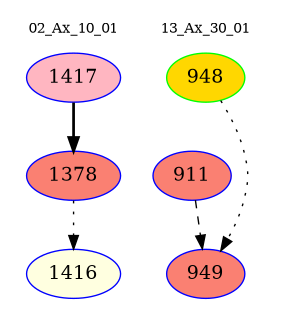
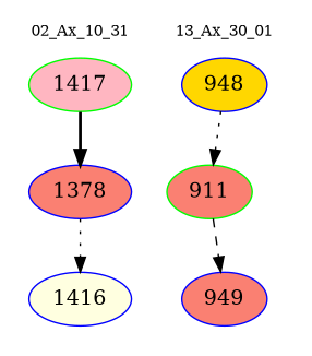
  digraph {
    node [color=blue fillcolor=salmon style=filled]
    edge [color=black style=dotted]
-   n1 [fillcolor=lightpink label=1417]
+   n1 [color=green fillcolor=lightpink label=1417]
    n2 [label=1378]
    n3 [fillcolor=lightyellow label=1416]
-   n4 [color=green fillcolor=gold label=948]
-   n5 [label=911]
+   n4 [fillcolor=gold label=948]
+   n5 [color=green label=911]
    n6 [label=949]
    subgraph cluster_1 {
      color=white
      fontsize=10
-     label="02_Ax_10_01"
+     label="02_Ax_10_31"
      n1
      n2
      n3
    }
    subgraph cluster_2 {
      color=white
      fontsize=10
      label="13_Ax_30_01"
      n4
      n5
      n6
    }
    n1 -> n2 [style=bold]
    n2 -> n3
-   n4 -> n6
+   n4 -> n5
    n5 -> n6 [style=dashed]
  }
